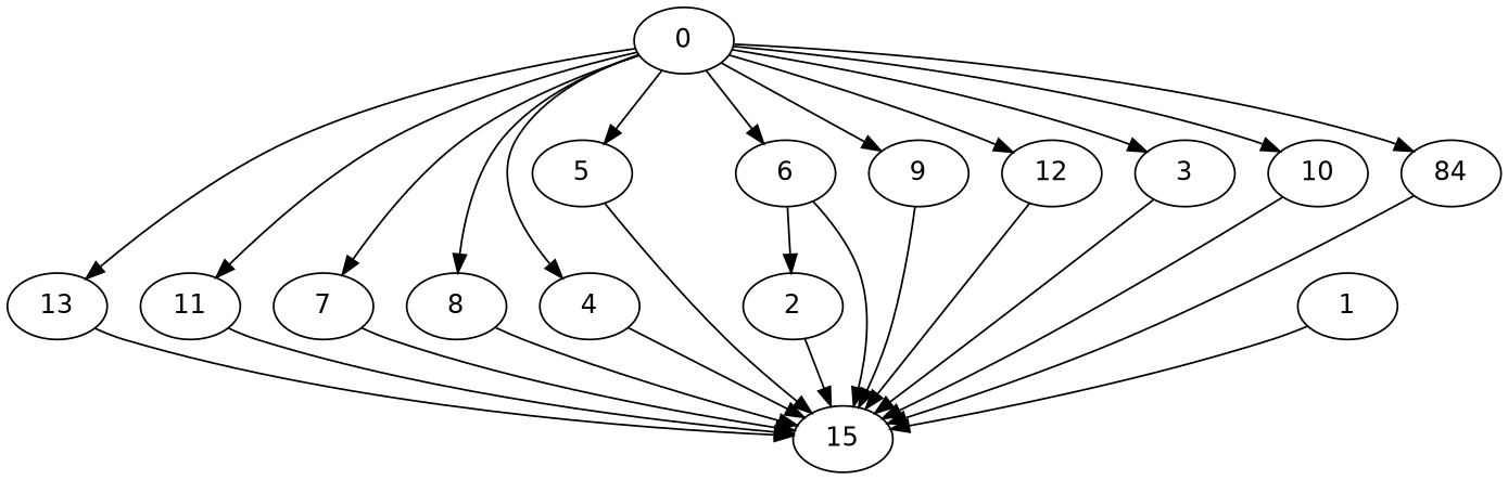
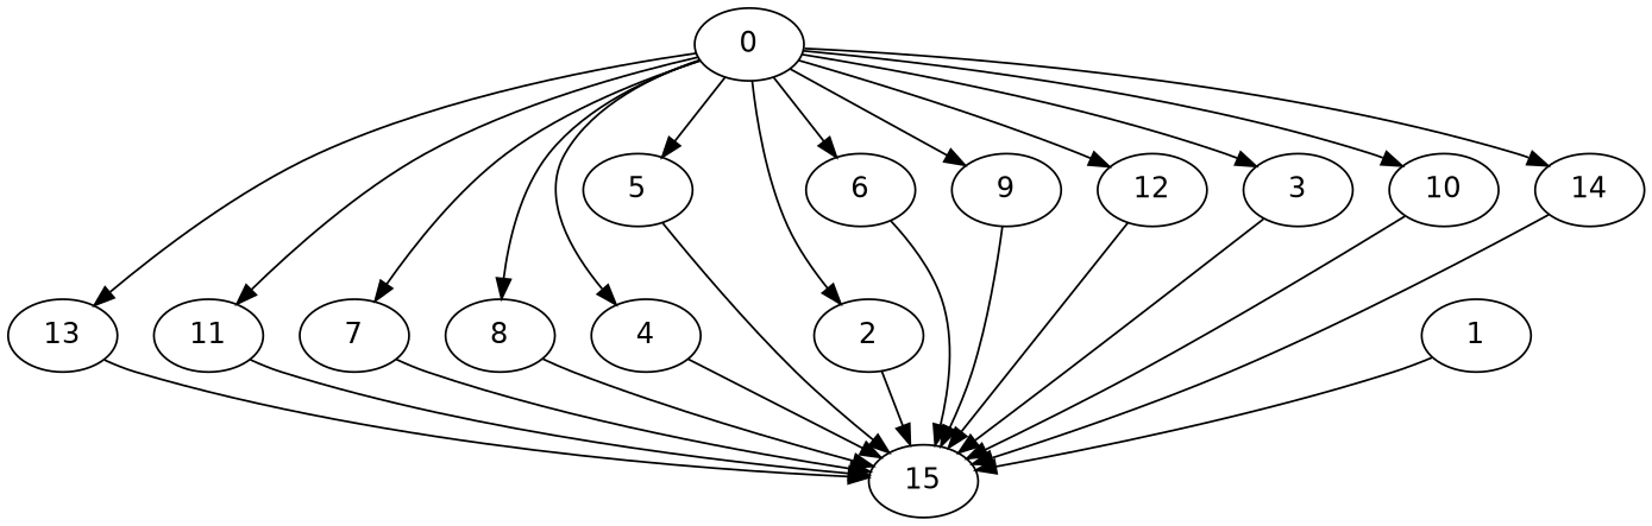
  digraph {
    "Duplicate states"=0
    GraphType=F_J
    "Max states in OPEN"=0
    Modes="120000ms; topo-ordered tasks, ; Pruning: task equivalence, fixed order ready list, ; F-value: ; Optimisation: best schedule length (SL) optimisation on equal, "
    NumberOfTasks=16
    "Pruned using list schedule length"=244478
    "States removed from OPEN"=0
    TargetSystem="Homogeneous-4"
    "Time to schedule (ms)"=10348
    "Total idle time"=123
    "Total schedule length"=502
    "Total sequential time"=1710
    "Total states created"=28134070
    fontname="DejaVu Sans"
    node [Processor=1 Weight=160 fontname="DejaVu Sans"]
    edge [Weight=3 fontname="DejaVu Sans"]
    0 ["Finish time"=36 Processor=0 "Start time"=0 Weight=36]
    13 ["Finish time"=413 "Start time"=235 Weight=178]
    11 ["Finish time"=394 Processor=2 "Start time"=234]
    7 ["Finish time"=438 Processor=3 "Start time"=278]
    8 ["Finish time"=446 Processor=0 "Start time"=286]
    4 ["Finish time"=286 Processor=0 "Start time"=143 Weight=143]
    5 ["Finish time"=235 "Start time"=92 Weight=143]
    6 ["Finish time"=171 Processor=3 "Start time"=46 Weight=125]
    2 ["Finish time"=143 Processor=0 "Start time"=36 Weight=107]
    9 ["Finish time"=145 Processor=2 "Start time"=38 Weight=107]
    12 ["Finish time"=234 Processor=2 "Start time"=145 Weight=89]
    3 ["Finish time"=92 "Start time"=39 Weight=53]
    10 ["Finish time"=447 Processor=2 "Start time"=394 Weight=53]
-   14 ["Finish time"=449 "Start time"=413 Weight=36 label=84]
+   14 ["Finish time"=449 "Start time"=413 Weight=36]
    15 ["Finish time"=502 "Start time"=449 Weight=53]
    1 ["Finish time"=278 Processor=3 "Start time"=171 Weight=107]
    0 -> 13 [Weight=6]
    0 -> 11 [Weight=6]
    0 -> 7 [Weight=9]
    0 -> 8 [Weight=10]
    0 -> 4 [Weight=8]
    0 -> 5 [Weight=6]
    0 -> 6 [Weight=10]
-   6 -> 2 [Weight=8]
+   0 -> 2 [Weight=8]
    0 -> 9 [Weight=2]
    0 -> 12
    0 -> 3
    0 -> 10 [Weight=10]
    0 -> 14 [Weight=5]
    13 -> 15 [Weight=8]
    11 -> 15 [Weight=6]
    7 -> 15 [Weight=4]
    8 -> 15
    4 -> 15 [Weight=4]
    5 -> 15
    6 -> 15 [Weight=7]
    2 -> 15 [Weight=9]
    9 -> 15 [Weight=2]
    12 -> 15 [Weight=8]
    3 -> 15 [Weight=7]
    10 -> 15 [Weight=2]
    14 -> 15
    1 -> 15 [Weight=9]
  }
